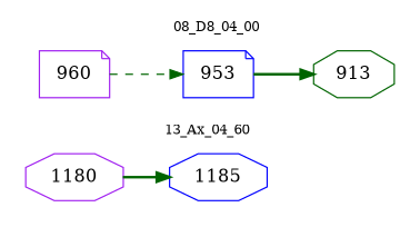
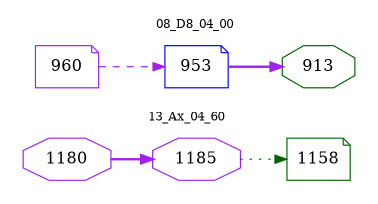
  digraph {
    rankdir=LR
    node [color=purple shape=octagon]
    edge [color=purple style=bold]
    n1 [label=1180]
-   n2 [color=blue label=1185]
+   n2 [label=1185]
+   n3 [color=darkgreen label=1158 shape=note]
    n4 [label=960 shape=note]
    n5 [color=blue label=953 shape=note]
    n6 [color=darkgreen label=913]
    subgraph cluster_1 {
      color=white
      fontsize=10
      label="13_Ax_04_60"
      n1
      n2
+     n3
    }
    subgraph cluster_2 {
      color=white
      fontsize=10
      label="08_D8_04_00"
      n4
      n5
      n6
    }
-   n1 -> n2 [color=darkgreen]
-   n4 -> n5 [color=darkgreen style=dashed]
-   n5 -> n6 [color=darkgreen]
+   n1 -> n2
+   n2 -> n3 [color=darkgreen style=dotted]
+   n4 -> n5 [style=dashed]
+   n5 -> n6
  }
